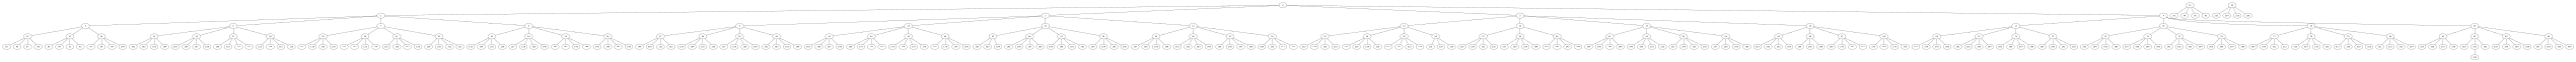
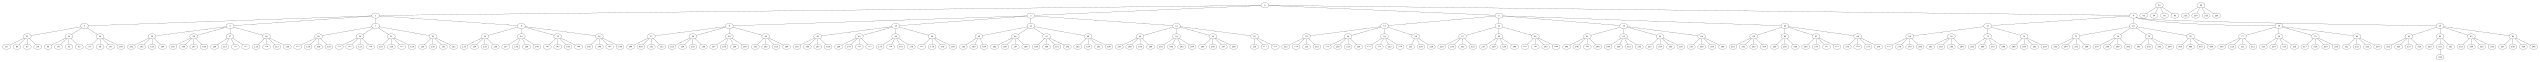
  strict graph {
    fontname="Source Code Pro"
    node [fontname="Source Code Pro"]
    edge [fontname="Source Code Pro"]
    0
    1
    2
    3
    4
    5
    6
    7
    8
    9
    10
    11
    12
    13
    14
    15
    16
    17
    18
    19
    20
    21
    22
    24
    25
    26
    27
    28
    29
    30
    31
    32
    33
    34
    35
    36
    37
    38
    39
    40
    41
    42
    43
    44
    45
    46
    47
    48
    49
    50
    51
    52
    53
    54
    55
    56
    57
    59
    60
    61
    62
    63
    64
    65
    66
    67
    68
    69
    70
    71
    72
    73
    74
    75
    76
    77
    78
    79
    80
    81
    82
    83
    84
    85
    86
    87
    88
    89
    90
    91
    92
    23
    93
    94
    95
    96
    97
    98
    99
    100
    101
    102
    103
    104
    105
    106
    107
    108
    109
    110
    111
    112
    113
    114
    115
    116
    117
    118
    119
    120
    121
    122
    123
    124
    125
    126
    127
    128
    129
    130
    131
    132
    133
    134
    135
    136
    137
    138
    139
    140
    141
    142
    143
    144
    145
    146
    147
    148
    149
    n150 [label=850]
    151
    152
    153
    154
    155
    156
    157
    158
    159
    160
    161
    162
    163
    164
    165
    166
    167
    168
    169
    170
    171
    172
    173
    174
    175
    176
    177
    178
    179
    180
    182
    183
    184
    185
    186
    187
    188
    189
    190
    191
    192
    193
    194
    195
    196
    197
    198
    199
    200
    201
    202
    203
    204
    205
    206
    207
    208
-   209
    210
    211
    212
    213
    214
    215
    216
    217
    218
    219
    220
    221
    222
    223
    224
    225
    226
    228
    229
    230
    231
    232
    58
    233
    234
    235
    236
    237
    238
    239
    240
    241
    242
    243
    244
    245
    246
    247
    248
    249
    250
    251
    252
    253
    254
    255
    256
    257
    258
    259
    260
    261
    262
    263
    264
    265
    266
    268
    269
    270
    271
    272
    273
    274
    275
    276
    277
    278
    279
    280
    281
    282
    283
    284
    285
    286
    287
    288
    289
    290
    291
    292
    293
    294
    295
    296
    297
    298
    299
    300
    301
    302
    303
    304
    305
    n304 [label=606]
    307
    308
    309
    310
    311
    312
    313
    314
    315
    316
    317
    318
    319
    320
    321
    322
    323
    324
    325
    326
    327
    328
    329
    331
    332
    333
    334
    335
    336
    337
    338
    339
    340
    330
    0 -- 1
    0 -- 2
    0 -- 3
    0 -- 4
    1 -- 5
    1 -- 6
    1 -- 7
    1 -- 8
    2 -- 9
    2 -- 10
    2 -- 11
    2 -- 12
    3 -- 13
    3 -- 14
    3 -- 15
    3 -- 16
    4 -- 17
    4 -- 18
    4 -- 19
    4 -- 20
    5 -- 21
    5 -- 22
    5 -- 24
    6 -- 25
    6 -- 26
    6 -- 27
    6 -- 28
    7 -- 29
    7 -- 30
    7 -- 31
    7 -- 32
    8 -- 33
    8 -- 34
    8 -- 35
    8 -- 36
    9 -- 37
    9 -- 38
    9 -- 39
    9 -- 40
    10 -- 41
    10 -- 42
    10 -- 43
    10 -- 44
    11 -- 45
    11 -- 46
    11 -- 47
    11 -- 48
    12 -- 49
    12 -- 50
    12 -- 51
    12 -- 52
    13 -- 53
    13 -- 54
    13 -- 55
    13 -- 56
    14 -- 57
    14 -- 59
    14 -- 60
    15 -- 61
    15 -- 62
    15 -- 63
    15 -- 64
    16 -- 65
    16 -- 66
    16 -- 67
    16 -- 68
    17 -- 69
-   17 -- 70
    17 -- 71
    17 -- 72
    18 -- 73
    18 -- 74
    18 -- 75
    18 -- 76
    19 -- 77
    19 -- 78
    19 -- 79
    19 -- 80
    20 -- 81
    20 -- 82
    20 -- 83
    20 -- 84
    21 -- 85
    21 -- 86
    21 -- 87
    21 -- 88
    22 -- 89
    22 -- 90
    22 -- 91
    22 -- 92
    24 -- 97
    24 -- 98
    24 -- 99
    24 -- 100
    25 -- 101
    25 -- 102
    25 -- 103
    25 -- 104
    26 -- 105
    26 -- 106
    26 -- 107
    26 -- 108
    27 -- 109
    27 -- 110
    27 -- 111
    27 -- 112
    28 -- 113
    28 -- 114
    28 -- 115
    28 -- 116
    29 -- 117
    29 -- 118
    29 -- 119
    29 -- 120
    30 -- 121
    30 -- 122
    30 -- 123
    30 -- 124
    31 -- 125
    31 -- 126
    31 -- 127
    31 -- 128
    32 -- 129
    32 -- 130
    32 -- 131
    32 -- 132
    33 -- 133
    33 -- 134
    33 -- 135
    33 -- 136
    34 -- 137
    34 -- 138
    34 -- 139
    34 -- 140
    35 -- 141
    35 -- 142
    35 -- 143
    35 -- 144
    36 -- 145
    36 -- 146
    36 -- 147
    36 -- 148
    37 -- 149
    37 -- n150
    37 -- 151
    37 -- 152
    38 -- 153
    38 -- 154
    38 -- 155
    38 -- 156
    39 -- 157
    39 -- 158
    39 -- 159
    39 -- 160
    40 -- 161
    40 -- 162
    40 -- 163
    40 -- 164
    41 -- 165
    41 -- 166
    41 -- 167
    41 -- 168
    42 -- 169
    42 -- 170
    42 -- 171
    42 -- 172
    43 -- 173
    43 -- 174
    43 -- 175
    43 -- 176
    44 -- 177
    44 -- 178
    44 -- 179
    44 -- 180
    45 -- 182
    45 -- 183
    45 -- 184
    46 -- 185
    46 -- 186
    46 -- 187
    46 -- 188
    47 -- 189
    47 -- 190
    47 -- 191
    47 -- 192
    48 -- 193
    48 -- 194
    48 -- 195
    48 -- 196
    49 -- 197
    49 -- 198
    49 -- 199
    49 -- 200
    50 -- 201
    50 -- 202
    50 -- 203
    50 -- 204
    51 -- 205
    51 -- 206
    51 -- 207
    51 -- 208
-   52 -- 209
    52 -- 210
    52 -- 211
    52 -- 212
    53 -- 213
    53 -- 214
    53 -- 215
    53 -- 216
    54 -- 217
    54 -- 218
    54 -- 219
    54 -- 220
    55 -- 221
    55 -- 222
    55 -- 223
    55 -- 224
    56 -- 225
    56 -- 226
    56 -- 228
    57 -- 229
    57 -- 230
    57 -- 231
    57 -- 232
    59 -- 237
    59 -- 238
    59 -- 239
    59 -- 240
    60 -- 241
    60 -- 242
    60 -- 243
    60 -- 244
    61 -- 245
    61 -- 246
    61 -- 247
    61 -- 248
    62 -- 249
    62 -- 250
    62 -- 251
    62 -- 252
    63 -- 253
    63 -- 254
    63 -- 255
    63 -- 256
    64 -- 257
    64 -- 258
    64 -- 259
    64 -- 260
    65 -- 261
    65 -- 262
    65 -- 263
    65 -- 264
    66 -- 265
    66 -- 266
    66 -- 268
    67 -- 269
    67 -- 270
    67 -- 271
    67 -- 272
    68 -- 273
    68 -- 274
    68 -- 275
    68 -- 276
    69 -- 277
    69 -- 278
    69 -- 279
    69 -- 280
    70 -- 281
    70 -- 282
    70 -- 283
    70 -- 284
    71 -- 285
    71 -- 286
    71 -- 287
    71 -- 288
    72 -- 289
    72 -- 290
    72 -- 291
    72 -- 292
    73 -- 293
    73 -- 294
    73 -- 295
    73 -- 296
    74 -- 297
    74 -- 298
    74 -- 299
    74 -- 300
    75 -- 301
    75 -- 302
    75 -- 303
    75 -- 304
    76 -- 305
    76 -- n304
    76 -- 307
    76 -- 308
    77 -- 309
    77 -- 310
    77 -- 311
    77 -- 312
    78 -- 313
    78 -- 314
    78 -- 315
    78 -- 316
    79 -- 317
    79 -- 318
    79 -- 319
    79 -- 320
    80 -- 321
    80 -- 322
    80 -- 323
    80 -- 324
    81 -- 325
    81 -- 326
    81 -- 327
    81 -- 328
    82 -- 329
    82 -- 331
    82 -- 332
    83 -- 333
    83 -- 334
    83 -- 335
    83 -- 336
    84 -- 337
    84 -- 338
    84 -- 339
    84 -- 340
    23 -- 93
    23 -- 94
    23 -- 95
    23 -- 96
    58 -- 233
    58 -- 234
    58 -- 235
    58 -- 236
    331 -- 330
  }
